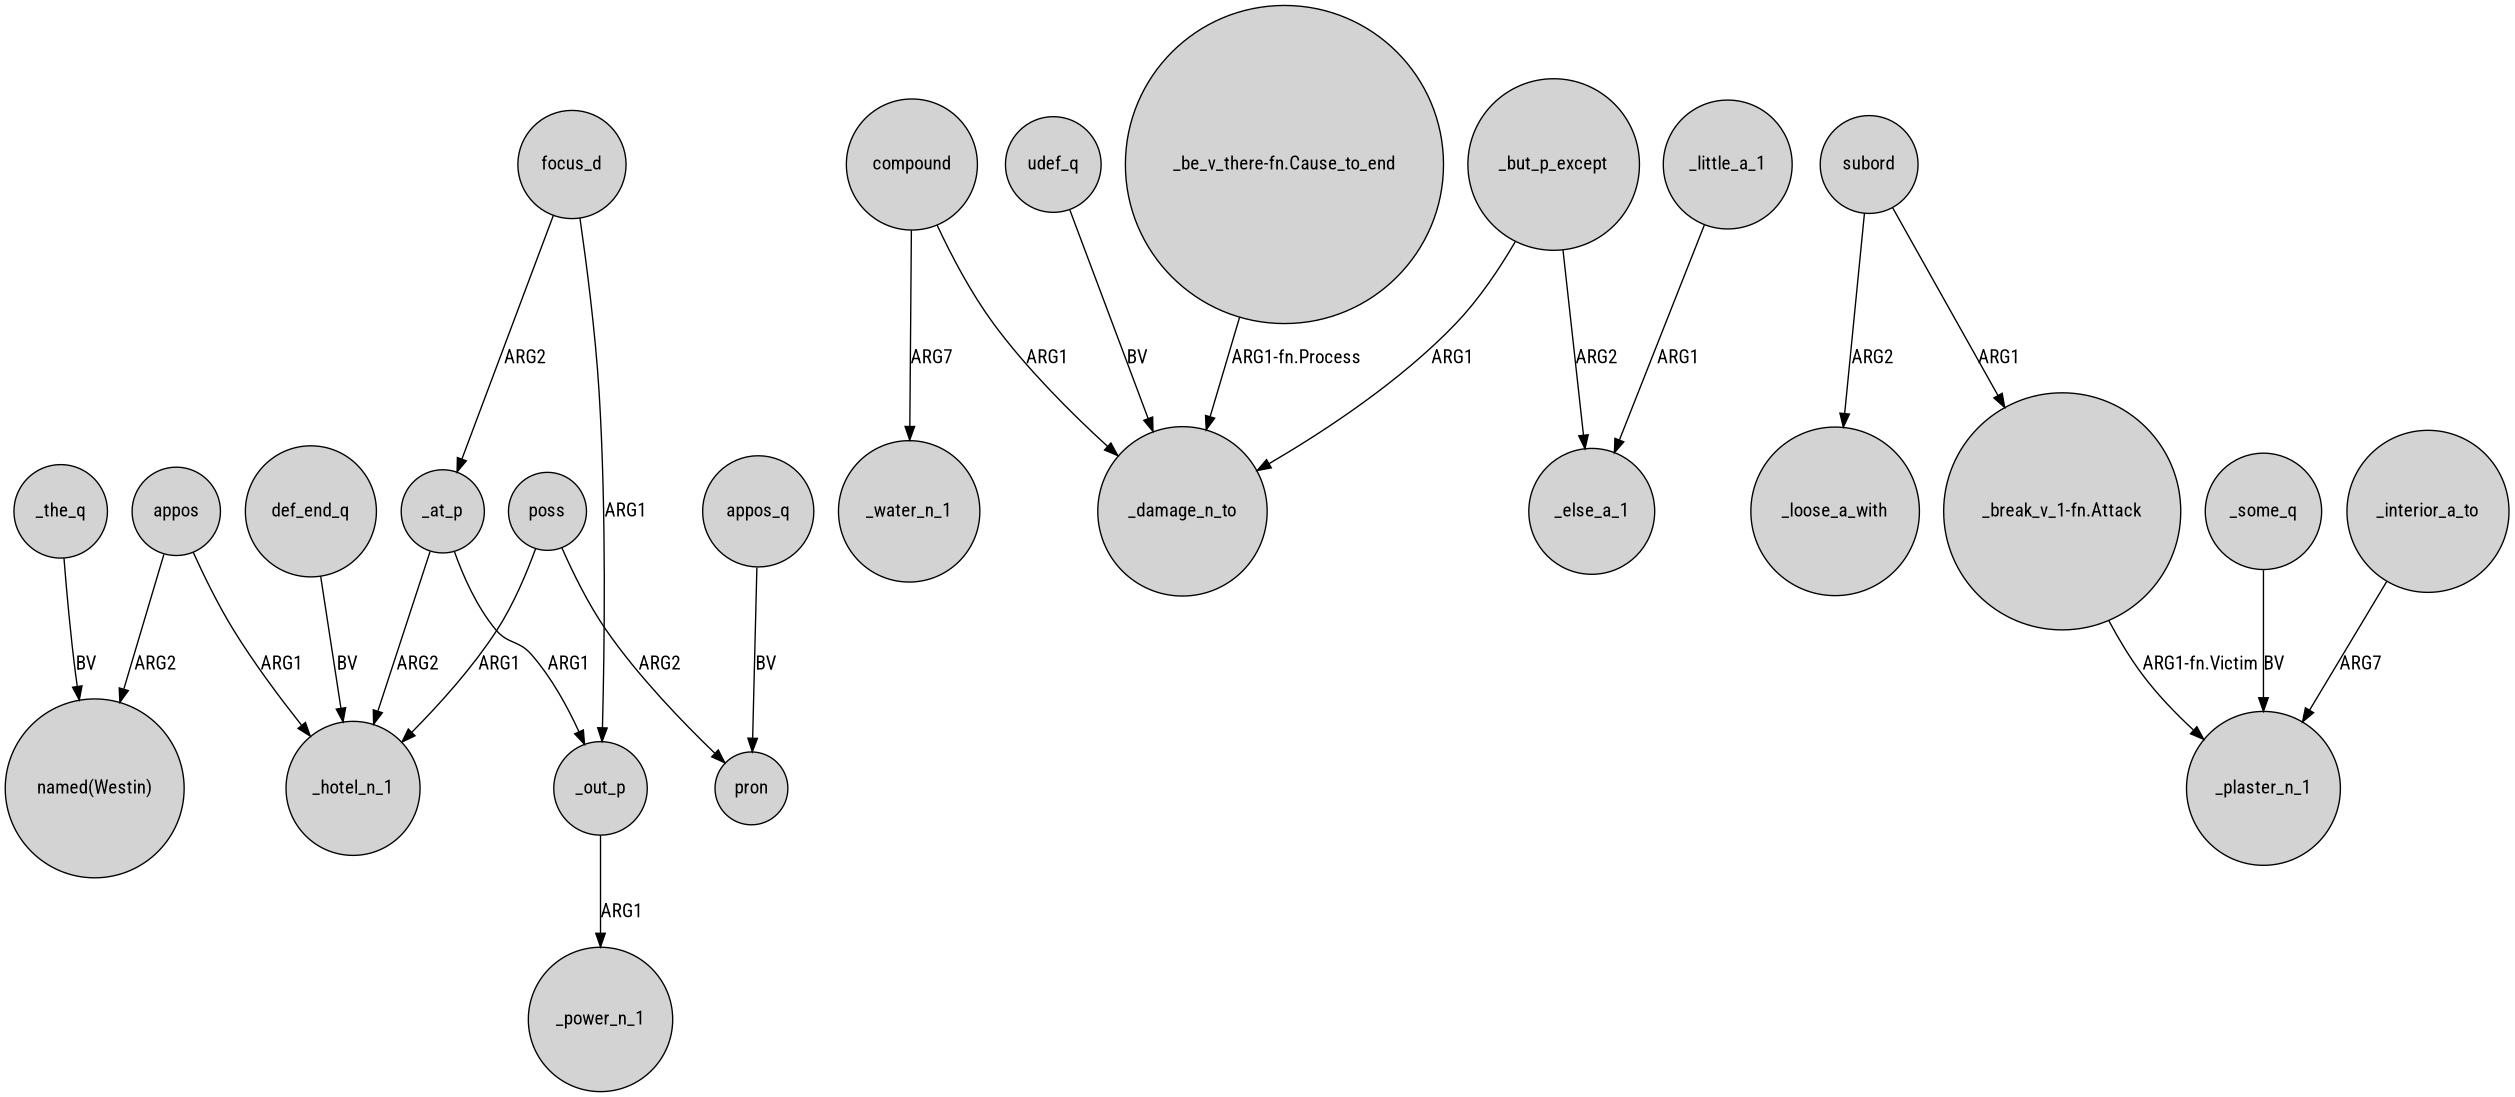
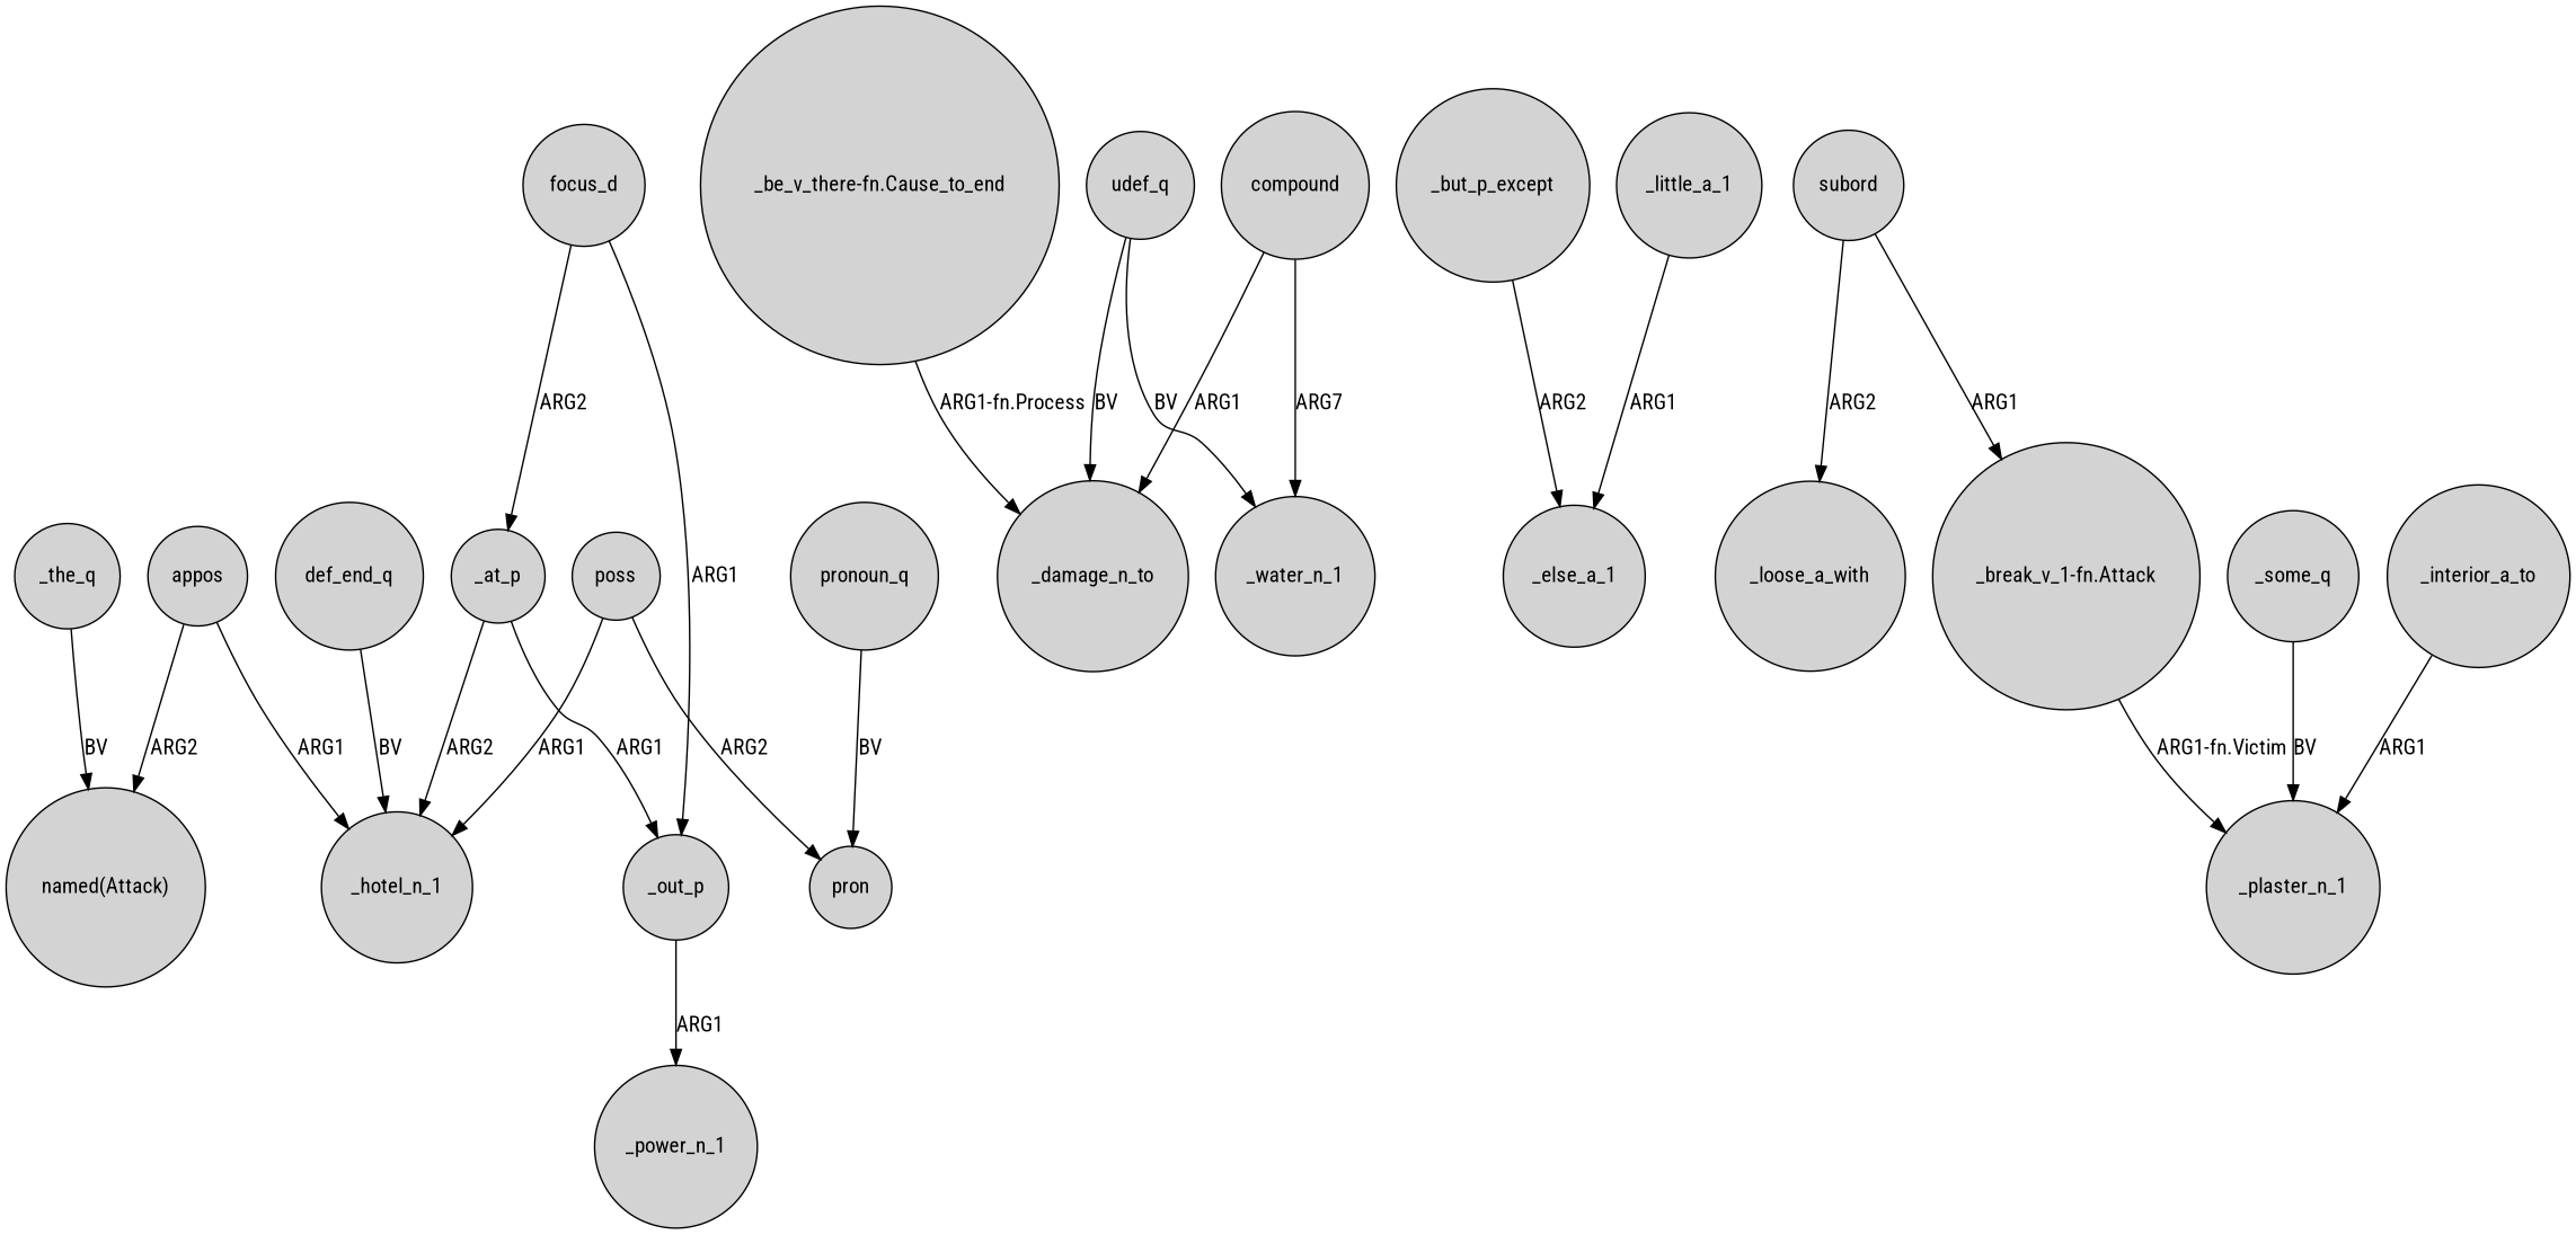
  digraph {
    fontname="Roboto Condensed"
    node [fontname="Roboto Condensed" shape=circle style=filled]
    edge [fontname="Roboto Condensed"]
    appos
    _hotel_n_1
-   "named(Westin)"
+   "named(Westin)" [label="named(Attack)"]
    compound
    _damage_n_to
    _water_n_1
    _at_p
    _out_p
    _power_n_1
    _but_p_except
    _else_a_1
    _little_a_1
    udef_q
    focus_d
    subord
    _loose_a_with
    "_break_v_1-fn.Attack"
    _plaster_n_1
-   pronoun_q [label=appos_q]
+   pronoun_q
    pron
    poss
    _some_q
    "_be_v_there-fn.Cause_to_end"
    _the_q
    _interior_a_to
    n26 [label=def_end_q]
    appos -> _hotel_n_1 [label=ARG1]
    appos -> "named(Westin)" [label=ARG2]
    compound -> _damage_n_to [label=ARG1]
    compound -> _water_n_1 [label=ARG7]
    _at_p -> _hotel_n_1 [label=ARG2]
    _at_p -> _out_p [label=ARG1]
    _out_p -> _power_n_1 [label=ARG1]
-   _but_p_except -> _damage_n_to [label=ARG1]
    _but_p_except -> _else_a_1 [label=ARG2]
    _little_a_1 -> _else_a_1 [label=ARG1]
    udef_q -> _damage_n_to [label=BV]
+   udef_q -> _water_n_1 [label=BV]
    focus_d -> _at_p [label=ARG2]
    focus_d -> _out_p [label=ARG1]
    subord -> _loose_a_with [label=ARG2]
    subord -> "_break_v_1-fn.Attack" [label=ARG1]
    "_break_v_1-fn.Attack" -> _plaster_n_1 [label="ARG1-fn.Victim"]
    pronoun_q -> pron [label=BV]
    poss -> _hotel_n_1 [label=ARG1]
    poss -> pron [label=ARG2]
    _some_q -> _plaster_n_1 [label=BV]
    "_be_v_there-fn.Cause_to_end" -> _damage_n_to [label="ARG1-fn.Process"]
    _the_q -> "named(Westin)" [label=BV]
-   _interior_a_to -> _plaster_n_1 [label=ARG7]
+   _interior_a_to -> _plaster_n_1 [label=ARG1]
    n26 -> _hotel_n_1 [label=BV]
  }
